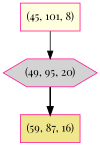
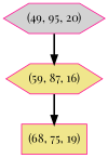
  digraph {
    fontname="Playfair Display"
    node [color=deeppink fillcolor=khaki fontname="Playfair Display" shape=box style=filled]
    edge [fontname="Playfair Display" style=bold]
-   "(45, 101, 8)" [fillcolor=lightyellow]
    n2 [fillcolor=lightgrey label="(49, 95, 20)" shape=hexagon]
-   "(59, 87, 16)"
-   "(45, 101, 8)" -> n2 [style=solid]
+   "(59, 87, 16)" [shape=hexagon]
+   "(68, 75, 19)"
    n2 -> "(59, 87, 16)"
+   "(59, 87, 16)" -> "(68, 75, 19)"
  }
